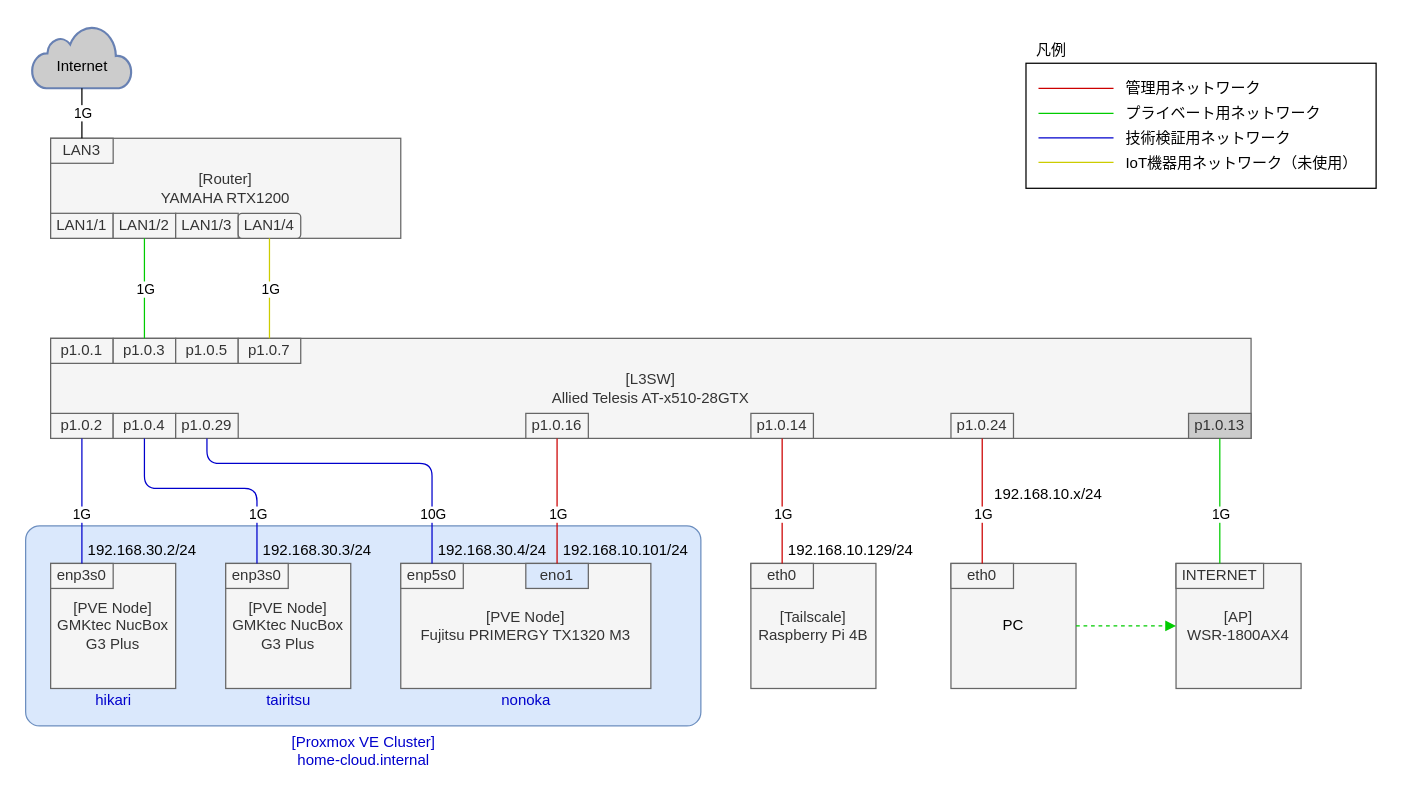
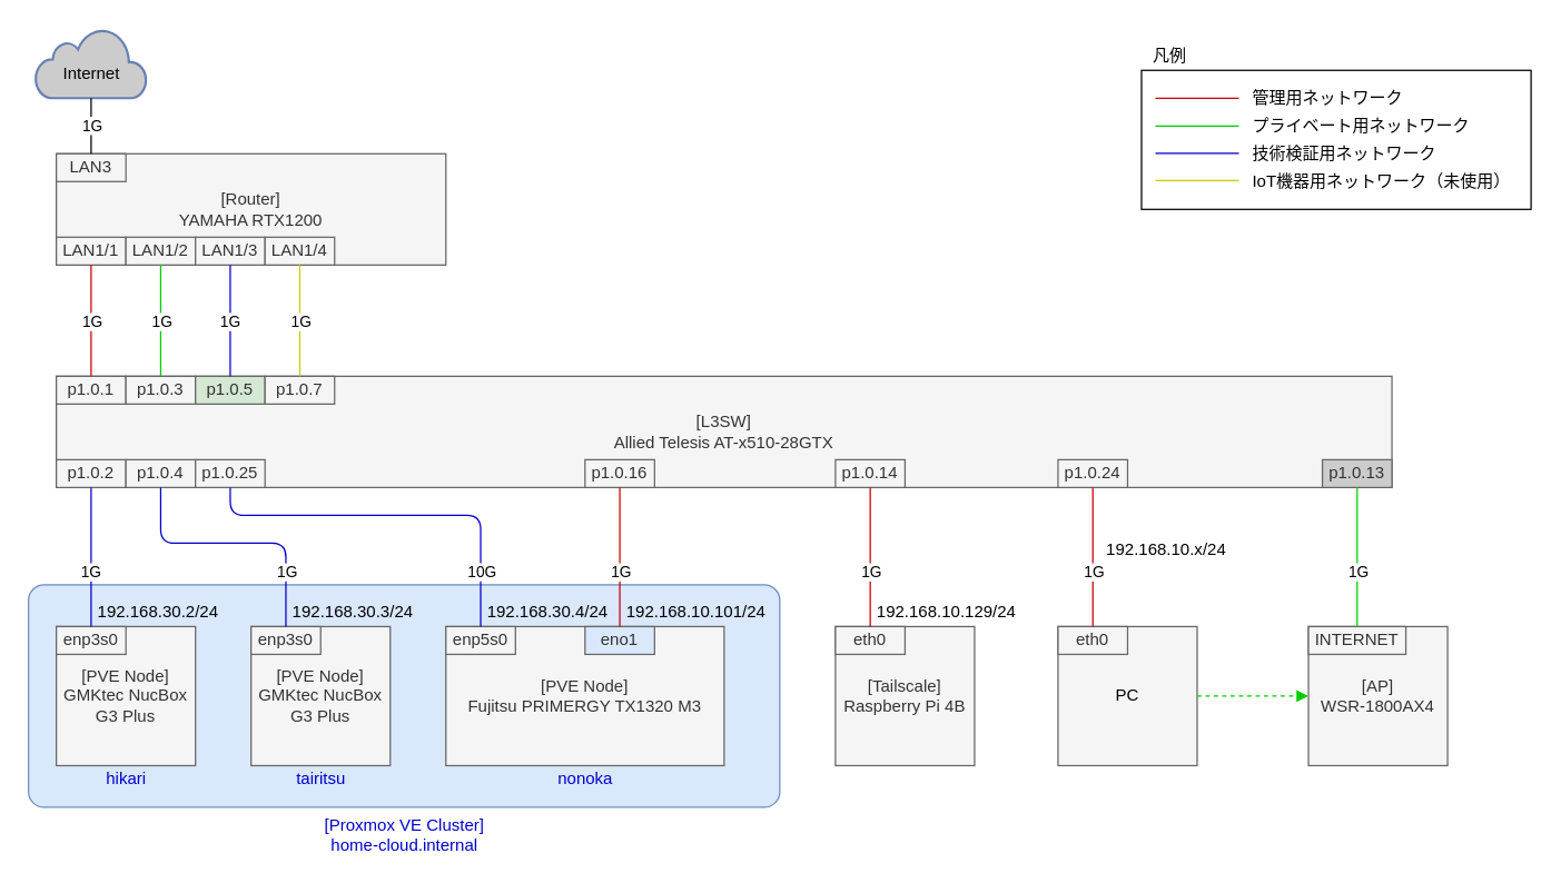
  <mxCell id="0" />
  <mxCell id="1" parent="0" />
  <mxCell id="2" value="" style="rounded=1;whiteSpace=wrap;html=1;fillColor=#dae8fc;strokeColor=#6c8ebf;arcSize=7;" vertex="1" parent="1"><mxGeometry x="20" y="420" width="540" height="160" as="geometry" /></mxCell>
  <mxCell id="3" value="&lt;div&gt;&lt;br&gt;&lt;/div&gt;Internet" style="html=1;outlineConnect=0;fillColor=#CCCCCC;strokeColor=#6881B3;gradientColor=none;gradientDirection=north;strokeWidth=2;shape=mxgraph.networks.cloud;fontColor=#000000;" vertex="1" parent="1"><mxGeometry x="25" y="20" width="80" height="50" as="geometry" /></mxCell>
  <mxCell id="4" value="&lt;div&gt;[Router]&lt;/div&gt;YAMAHA RTX1200" style="rounded=0;whiteSpace=wrap;html=1;fillColor=#f5f5f5;strokeColor=#666666;fontColor=#333333;" vertex="1" parent="1"><mxGeometry x="40" y="110" width="280" height="80" as="geometry" /></mxCell>
  <mxCell id="5" value="LAN3" style="rounded=0;whiteSpace=wrap;html=1;fillColor=#f5f5f5;strokeColor=#666666;fontColor=#333333;" vertex="1" parent="1"><mxGeometry x="40" y="110" width="50" height="20" as="geometry" /></mxCell>
  <mxCell id="6" value="" style="endArrow=none;html=1;rounded=0;entryX=0.5;entryY=1;entryDx=0;entryDy=0;entryPerimeter=0;exitX=0.5;exitY=0;exitDx=0;exitDy=0;" edge="1" parent="1" source="5" target="3"><mxGeometry width="50" height="50" relative="1" as="geometry"><mxPoint x="170" y="190" as="sourcePoint" /><mxPoint x="220" y="140" as="targetPoint" /></mxGeometry></mxCell>
  <mxCell id="7" value="1G" style="edgeLabel;html=1;align=center;verticalAlign=middle;resizable=0;points=[];" vertex="1" connectable="0" parent="6"><mxGeometry x="0.036" relative="1" as="geometry"><mxPoint as="offset" /></mxGeometry></mxCell>
  <mxCell id="8" value="&lt;div&gt;[L3SW]&lt;/div&gt;Allied Telesis AT-x510-28GTX" style="rounded=0;whiteSpace=wrap;html=1;fillColor=#f5f5f5;strokeColor=#666666;fontColor=#333333;" vertex="1" parent="1"><mxGeometry x="40" y="270" width="960" height="80" as="geometry" /></mxCell>
  <mxCell id="9" value="LAN1/1" style="rounded=0;whiteSpace=wrap;html=1;fillColor=#f5f5f5;strokeColor=#666666;fontColor=#333333;" vertex="1" parent="1"><mxGeometry x="40" y="170" width="50" height="20" as="geometry" /></mxCell>
  <mxCell id="10" value="LAN1/2" style="rounded=0;whiteSpace=wrap;html=1;fillColor=#f5f5f5;strokeColor=#666666;fontColor=#333333;" vertex="1" parent="1"><mxGeometry x="90" y="170" width="50" height="20" as="geometry" /></mxCell>
  <mxCell id="11" value="LAN1/3" style="rounded=0;whiteSpace=wrap;html=1;fillColor=#f5f5f5;strokeColor=#666666;fontColor=#333333;" vertex="1" parent="1"><mxGeometry x="140" y="170" width="50" height="20" as="geometry" /></mxCell>
- <mxCell id="12" value="LAN1/4" style="whiteSpace=wrap;html=1;fillColor=#f5f5f5;strokeColor=#666666;fontColor=#333333;rounded=1;" vertex="1" parent="1"><mxGeometry x="190" y="170" width="50" height="20" as="geometry" /></mxCell>
+ <mxCell id="12" value="LAN1/4" style="rounded=0;whiteSpace=wrap;html=1;fillColor=#f5f5f5;strokeColor=#666666;fontColor=#333333;" vertex="1" parent="1"><mxGeometry x="190" y="170" width="50" height="20" as="geometry" /></mxCell>
  <mxCell id="13" value="p1.0.1" style="rounded=0;whiteSpace=wrap;html=1;fillColor=#f5f5f5;strokeColor=#666666;fontColor=#333333;" vertex="1" parent="1"><mxGeometry x="40" y="270" width="50" height="20" as="geometry" /></mxCell>
  <mxCell id="14" value="p1.0.3" style="rounded=0;whiteSpace=wrap;html=1;fillColor=#f5f5f5;strokeColor=#666666;fontColor=#333333;" vertex="1" parent="1"><mxGeometry x="90" y="270" width="50" height="20" as="geometry" /></mxCell>
- <mxCell id="15" value="p1.0.5" style="rounded=0;whiteSpace=wrap;html=1;fillColor=#f5f5f5;strokeColor=#666666;fontColor=#333333;" vertex="1" parent="1"><mxGeometry x="140" y="270" width="50" height="20" as="geometry" /></mxCell>
+ <mxCell id="15" value="p1.0.5" style="rounded=0;whiteSpace=wrap;html=1;fillColor=#d5e8d4;strokeColor=#666666;fontColor=#333333;" vertex="1" parent="1"><mxGeometry x="140" y="270" width="50" height="20" as="geometry" /></mxCell>
  <mxCell id="16" value="p1.0.7" style="rounded=0;whiteSpace=wrap;html=1;fillColor=#f5f5f5;strokeColor=#666666;fontColor=#333333;" vertex="1" parent="1"><mxGeometry x="190" y="270" width="50" height="20" as="geometry" /></mxCell>
+ <mxCell id="17" value="" style="endArrow=none;html=1;rounded=0;entryX=0.5;entryY=1;entryDx=0;entryDy=0;exitX=0.5;exitY=0;exitDx=0;exitDy=0;strokeColor=#CC0000;" edge="1" parent="1" source="13" target="9"><mxGeometry width="50" height="50" relative="1" as="geometry"><mxPoint x="200" y="240" as="sourcePoint" /><mxPoint x="250" y="190" as="targetPoint" /></mxGeometry></mxCell>
+ <mxCell id="18" value="1G" style="edgeLabel;html=1;align=center;verticalAlign=middle;resizable=0;points=[];" vertex="1" connectable="0" parent="17"><mxGeometry x="0.001" relative="1" as="geometry"><mxPoint as="offset" /></mxGeometry></mxCell>
  <mxCell id="19" value="" style="endArrow=none;html=1;rounded=0;entryX=0.5;entryY=1;entryDx=0;entryDy=0;exitX=0.5;exitY=0;exitDx=0;exitDy=0;strokeColor=#00CC00;" edge="1" parent="1" source="14" target="10"><mxGeometry width="50" height="50" relative="1" as="geometry"><mxPoint x="200" y="240" as="sourcePoint" /><mxPoint x="250" y="190" as="targetPoint" /></mxGeometry></mxCell>
  <mxCell id="20" value="1G" style="edgeLabel;html=1;align=center;verticalAlign=middle;resizable=0;points=[];" vertex="1" connectable="0" parent="19"><mxGeometry x="0.006" relative="1" as="geometry"><mxPoint as="offset" /></mxGeometry></mxCell>
+ <mxCell id="21" value="" style="endArrow=none;html=1;rounded=0;entryX=0.5;entryY=1;entryDx=0;entryDy=0;exitX=0.5;exitY=0;exitDx=0;exitDy=0;strokeColor=#0000CC;" edge="1" parent="1" source="15" target="11"><mxGeometry width="50" height="50" relative="1" as="geometry"><mxPoint x="200" y="240" as="sourcePoint" /><mxPoint x="250" y="190" as="targetPoint" /></mxGeometry></mxCell>
+ <mxCell id="22" value="1G" style="edgeLabel;html=1;align=center;verticalAlign=middle;resizable=0;points=[];" vertex="1" connectable="0" parent="21"><mxGeometry x="0.006" y="1" relative="1" as="geometry"><mxPoint as="offset" /></mxGeometry></mxCell>
  <mxCell id="23" value="" style="endArrow=none;html=1;rounded=0;entryX=0.5;entryY=1;entryDx=0;entryDy=0;exitX=0.5;exitY=0;exitDx=0;exitDy=0;strokeColor=#CCCC00;" edge="1" parent="1" source="16" target="12"><mxGeometry width="50" height="50" relative="1" as="geometry"><mxPoint x="200" y="240" as="sourcePoint" /><mxPoint x="250" y="190" as="targetPoint" /></mxGeometry></mxCell>
  <mxCell id="24" value="1G" style="edgeLabel;html=1;align=center;verticalAlign=middle;resizable=0;points=[];" vertex="1" connectable="0" parent="23"><mxGeometry x="0.001" relative="1" as="geometry"><mxPoint as="offset" /></mxGeometry></mxCell>
  <mxCell id="25" value="p1.0.14" style="rounded=0;whiteSpace=wrap;html=1;fillColor=#f5f5f5;strokeColor=#666666;fontColor=#333333;" vertex="1" parent="1"><mxGeometry x="600" y="330" width="50" height="20" as="geometry" /></mxCell>
  <mxCell id="26" value="p1.0.2" style="rounded=0;whiteSpace=wrap;html=1;fillColor=#f5f5f5;strokeColor=#666666;fontColor=#333333;" vertex="1" parent="1"><mxGeometry x="40" y="330" width="50" height="20" as="geometry" /></mxCell>
  <mxCell id="27" value="p1.0.4" style="rounded=0;whiteSpace=wrap;html=1;fillColor=#f5f5f5;strokeColor=#666666;fontColor=#333333;" vertex="1" parent="1"><mxGeometry x="90" y="330" width="50" height="20" as="geometry" /></mxCell>
  <mxCell id="28" value="p1.0.13" style="rounded=0;whiteSpace=wrap;html=1;fillColor=#cccccc;strokeColor=#666666;fontColor=#333333;" vertex="1" parent="1"><mxGeometry x="950" y="330" width="50" height="20" as="geometry" /></mxCell>
  <mxCell id="29" value="p1.0.16" style="rounded=0;whiteSpace=wrap;html=1;fillColor=#f5f5f5;strokeColor=#666666;fontColor=#333333;" vertex="1" parent="1"><mxGeometry x="420" y="330" width="50" height="20" as="geometry" /></mxCell>
  <mxCell id="30" value="p1.0.24" style="rounded=0;whiteSpace=wrap;html=1;fillColor=#f5f5f5;strokeColor=#666666;fontColor=#333333;" vertex="1" parent="1"><mxGeometry x="760" y="330" width="50" height="20" as="geometry" /></mxCell>
- <mxCell id="31" value="p1.0.29" style="rounded=0;whiteSpace=wrap;html=1;fillColor=#f5f5f5;strokeColor=#666666;fontColor=#333333;" vertex="1" parent="1"><mxGeometry x="140" y="330" width="50" height="20" as="geometry" /></mxCell>
+ <mxCell id="31" value="p1.0.25" style="rounded=0;whiteSpace=wrap;html=1;fillColor=#f5f5f5;strokeColor=#666666;fontColor=#333333;" vertex="1" parent="1"><mxGeometry x="140" y="330" width="50" height="20" as="geometry" /></mxCell>
  <mxCell id="32" value="[PVE Node]&lt;div&gt;GMKtec NucBox&lt;/div&gt;&lt;div&gt;G3 Plus&lt;/div&gt;" style="rounded=0;whiteSpace=wrap;html=1;fillColor=#f5f5f5;strokeColor=#666666;fontColor=#333333;align=center;" vertex="1" parent="1"><mxGeometry x="40" y="450" width="100" height="100" as="geometry" /></mxCell>
  <mxCell id="33" value="enp3s0" style="rounded=0;whiteSpace=wrap;html=1;fillColor=#f5f5f5;strokeColor=#666666;fontColor=#333333;" vertex="1" parent="1"><mxGeometry x="40" y="450" width="50" height="20" as="geometry" /></mxCell>
  <mxCell id="34" value="[PVE Node]&lt;div&gt;GMKtec NucBox&lt;/div&gt;&lt;div&gt;G3 Plus&lt;/div&gt;" style="rounded=0;whiteSpace=wrap;html=1;fillColor=#f5f5f5;strokeColor=#666666;fontColor=#333333;align=center;" vertex="1" parent="1"><mxGeometry x="180" y="450" width="100" height="100" as="geometry" /></mxCell>
  <mxCell id="35" value="enp3s0" style="rounded=0;whiteSpace=wrap;html=1;fillColor=#f5f5f5;strokeColor=#666666;fontColor=#333333;" vertex="1" parent="1"><mxGeometry x="180" y="450" width="50" height="20" as="geometry" /></mxCell>
  <mxCell id="36" value="[PVE Node]&lt;div&gt;Fujitsu PRIMERGY TX1320 M3&lt;/div&gt;" style="rounded=0;whiteSpace=wrap;html=1;fillColor=#f5f5f5;strokeColor=#666666;fontColor=#333333;" vertex="1" parent="1"><mxGeometry x="320" y="450" width="200" height="100" as="geometry" /></mxCell>
  <mxCell id="37" value="enp5s0" style="rounded=0;whiteSpace=wrap;html=1;fillColor=#f5f5f5;strokeColor=#666666;fontColor=#333333;" vertex="1" parent="1"><mxGeometry x="320" y="450" width="50" height="20" as="geometry" /></mxCell>
  <mxCell id="38" value="" style="endArrow=none;html=1;rounded=0;entryX=0.5;entryY=1;entryDx=0;entryDy=0;exitX=0.5;exitY=0;exitDx=0;exitDy=0;strokeColor=#0000CC;" edge="1" parent="1" source="33" target="26"><mxGeometry width="50" height="50" relative="1" as="geometry"><mxPoint x="280" y="400" as="sourcePoint" /><mxPoint x="330" y="350" as="targetPoint" /></mxGeometry></mxCell>
  <mxCell id="39" value="1G" style="edgeLabel;html=1;align=center;verticalAlign=middle;resizable=0;points=[];" vertex="1" connectable="0" parent="38"><mxGeometry x="-0.191" y="1" relative="1" as="geometry"><mxPoint as="offset" /></mxGeometry></mxCell>
  <mxCell id="40" value="" style="endArrow=none;html=1;rounded=1;entryX=0.5;entryY=1;entryDx=0;entryDy=0;exitX=0.5;exitY=0;exitDx=0;exitDy=0;edgeStyle=orthogonalEdgeStyle;curved=0;strokeColor=#0000CC;" edge="1" parent="1" source="35" target="27"><mxGeometry width="50" height="50" relative="1" as="geometry"><mxPoint x="280" y="400" as="sourcePoint" /><mxPoint x="330" y="350" as="targetPoint" /><Array as="points"><mxPoint x="205" y="390" /><mxPoint x="115" y="390" /></Array></mxGeometry></mxCell>
  <mxCell id="41" value="1G" style="edgeLabel;html=1;align=center;verticalAlign=middle;resizable=0;points=[];" vertex="1" connectable="0" parent="40"><mxGeometry x="-0.58" relative="1" as="geometry"><mxPoint as="offset" /></mxGeometry></mxCell>
  <mxCell id="42" value="" style="endArrow=none;html=1;rounded=1;entryX=0.5;entryY=1;entryDx=0;entryDy=0;exitX=0.5;exitY=0;exitDx=0;exitDy=0;edgeStyle=orthogonalEdgeStyle;curved=0;strokeColor=#0000CC;" edge="1" parent="1" source="37" target="31"><mxGeometry width="50" height="50" relative="1" as="geometry"><mxPoint x="280" y="400" as="sourcePoint" /><mxPoint x="330" y="350" as="targetPoint" /><Array as="points"><mxPoint x="345" y="370" /><mxPoint x="165" y="370" /></Array></mxGeometry></mxCell>
  <mxCell id="43" value="10G" style="edgeLabel;html=1;align=center;verticalAlign=middle;resizable=0;points=[];" vertex="1" connectable="0" parent="42"><mxGeometry x="-0.711" relative="1" as="geometry"><mxPoint as="offset" /></mxGeometry></mxCell>
  <mxCell id="44" value="[AP]&lt;br&gt;&lt;div&gt;WSR-1800AX4&lt;/div&gt;" style="rounded=0;whiteSpace=wrap;html=1;fillColor=#f5f5f5;strokeColor=#666666;fontColor=#333333;" vertex="1" parent="1"><mxGeometry x="940" y="450" width="100" height="100" as="geometry" /></mxCell>
  <mxCell id="45" value="INTERNET" style="rounded=0;whiteSpace=wrap;html=1;fillColor=#f5f5f5;strokeColor=#666666;fontColor=#333333;" vertex="1" parent="1"><mxGeometry x="940" y="450" width="70" height="20" as="geometry" /></mxCell>
  <mxCell id="46" value="" style="endArrow=none;html=1;rounded=0;entryX=0.5;entryY=1;entryDx=0;entryDy=0;exitX=0.5;exitY=0;exitDx=0;exitDy=0;curved=0;strokeColor=#00CC00;" edge="1" parent="1" source="45" target="28"><mxGeometry width="50" height="50" relative="1" as="geometry"><mxPoint x="590" y="380" as="sourcePoint" /><mxPoint x="640" y="330" as="targetPoint" /></mxGeometry></mxCell>
  <mxCell id="47" value="1G" style="edgeLabel;html=1;align=center;verticalAlign=middle;resizable=0;points=[];" vertex="1" connectable="0" parent="46"><mxGeometry x="-0.208" relative="1" as="geometry"><mxPoint as="offset" /></mxGeometry></mxCell>
  <mxCell id="48" value="eno1" style="rounded=0;whiteSpace=wrap;html=1;fillColor=#dae8fc;strokeColor=#666666;fontColor=#333333;" vertex="1" parent="1"><mxGeometry x="420" y="450" width="50" height="20" as="geometry" /></mxCell>
  <mxCell id="49" value="" style="endArrow=none;html=1;rounded=0;entryX=0.5;entryY=1;entryDx=0;entryDy=0;exitX=0.5;exitY=0;exitDx=0;exitDy=0;curved=0;strokeColor=#CC0000;" edge="1" parent="1" source="48" target="29"><mxGeometry width="50" height="50" relative="1" as="geometry"><mxPoint x="410" y="550" as="sourcePoint" /><mxPoint x="460" y="500" as="targetPoint" /></mxGeometry></mxCell>
  <mxCell id="50" value="1G" style="edgeLabel;html=1;align=center;verticalAlign=middle;resizable=0;points=[];" vertex="1" connectable="0" parent="49"><mxGeometry x="-0.202" relative="1" as="geometry"><mxPoint as="offset" /></mxGeometry></mxCell>
  <mxCell id="51" value="&lt;div&gt;[Tailscale]&lt;/div&gt;Raspberry Pi 4B" style="rounded=0;whiteSpace=wrap;html=1;fillColor=#f5f5f5;strokeColor=#666666;fontColor=#333333;" vertex="1" parent="1"><mxGeometry x="600" y="450" width="100" height="100" as="geometry" /></mxCell>
  <mxCell id="52" value="eth0" style="rounded=0;whiteSpace=wrap;html=1;fillColor=#f5f5f5;strokeColor=#666666;fontColor=#333333;" vertex="1" parent="1"><mxGeometry x="600" y="450" width="50" height="20" as="geometry" /></mxCell>
  <mxCell id="53" value="192.168.30.2/24" style="text;html=1;align=left;verticalAlign=middle;resizable=0;points=[];autosize=1;strokeColor=none;fillColor=none;spacing=0;" vertex="1" parent="1"><mxGeometry x="70" y="430" width="110" height="20" as="geometry" /></mxCell>
  <mxCell id="54" value="192.168.30.3/24" style="text;html=1;align=left;verticalAlign=middle;resizable=0;points=[];autosize=1;strokeColor=none;fillColor=none;spacing=0;" vertex="1" parent="1"><mxGeometry x="210" y="430" width="110" height="20" as="geometry" /></mxCell>
  <mxCell id="55" value="192.168.30.4/24" style="text;html=1;align=left;verticalAlign=middle;resizable=0;points=[];autosize=1;strokeColor=none;fillColor=none;spacing=0;" vertex="1" parent="1"><mxGeometry x="350" y="430" width="110" height="20" as="geometry" /></mxCell>
  <mxCell id="56" value="192.168.10.101/24" style="text;html=1;align=left;verticalAlign=middle;resizable=0;points=[];autosize=1;strokeColor=none;fillColor=none;spacing=0;" vertex="1" parent="1"><mxGeometry x="450" y="430" width="120" height="20" as="geometry" /></mxCell>
  <mxCell id="57" value="" style="endArrow=none;html=1;rounded=0;entryX=0.5;entryY=1;entryDx=0;entryDy=0;exitX=0.5;exitY=0;exitDx=0;exitDy=0;strokeColor=#CC0000;" edge="1" parent="1" source="52" target="25"><mxGeometry width="50" height="50" relative="1" as="geometry"><mxPoint x="410" y="430" as="sourcePoint" /><mxPoint x="460" y="380" as="targetPoint" /></mxGeometry></mxCell>
  <mxCell id="58" value="1G" style="edgeLabel;html=1;align=center;verticalAlign=middle;resizable=0;points=[];" vertex="1" connectable="0" parent="57"><mxGeometry x="-0.191" relative="1" as="geometry"><mxPoint as="offset" /></mxGeometry></mxCell>
  <mxCell id="59" value="192.168.10.129/24" style="text;html=1;align=left;verticalAlign=middle;resizable=0;points=[];autosize=1;strokeColor=none;fillColor=none;spacing=0;" vertex="1" parent="1"><mxGeometry x="630" y="430" width="120" height="20" as="geometry" /></mxCell>
  <mxCell id="60" value="&lt;font color=&quot;#000000&quot;&gt;PC&lt;/font&gt;" style="rounded=0;whiteSpace=wrap;html=1;fillColor=#f5f5f5;strokeColor=#666666;fontColor=#333333;" vertex="1" parent="1"><mxGeometry x="760" y="450" width="100" height="100" as="geometry" /></mxCell>
  <mxCell id="61" value="eth0" style="rounded=0;whiteSpace=wrap;html=1;fillColor=#f5f5f5;strokeColor=#666666;fontColor=#333333;" vertex="1" parent="1"><mxGeometry x="760" y="450" width="50" height="20" as="geometry" /></mxCell>
  <mxCell id="62" value="" style="endArrow=none;html=1;rounded=0;entryX=0.5;entryY=1;entryDx=0;entryDy=0;exitX=0.5;exitY=0;exitDx=0;exitDy=0;strokeColor=#CC0000;" edge="1" parent="1" source="61" target="30"><mxGeometry width="50" height="50" relative="1" as="geometry"><mxPoint x="580" y="380" as="sourcePoint" /><mxPoint x="630" y="330" as="targetPoint" /></mxGeometry></mxCell>
  <mxCell id="63" value="1G" style="edgeLabel;html=1;align=center;verticalAlign=middle;resizable=0;points=[];" vertex="1" connectable="0" parent="62"><mxGeometry x="-0.197" relative="1" as="geometry"><mxPoint as="offset" /></mxGeometry></mxCell>
  <mxCell id="64" value="192.168.10.x/24" style="text;html=1;align=left;verticalAlign=middle;resizable=0;points=[];autosize=1;strokeColor=none;fillColor=none;spacing=0;" vertex="1" parent="1"><mxGeometry x="795" y="385" width="110" height="20" as="geometry" /></mxCell>
  <mxCell id="65" value="hikari" style="text;html=1;align=center;verticalAlign=middle;resizable=0;points=[];autosize=1;strokeColor=none;fillColor=none;spacing=0;fontColor=#0000CC;" vertex="1" parent="1"><mxGeometry x="65" y="550" width="50" height="20" as="geometry" /></mxCell>
  <mxCell id="66" value="tairitsu" style="text;html=1;align=center;verticalAlign=middle;resizable=0;points=[];autosize=1;strokeColor=none;fillColor=none;spacing=0;fontColor=#0000CC;" vertex="1" parent="1"><mxGeometry x="205" y="550" width="50" height="20" as="geometry" /></mxCell>
  <mxCell id="67" value="nonoka" style="text;html=1;align=center;verticalAlign=middle;resizable=0;points=[];autosize=1;strokeColor=none;fillColor=none;spacing=0;fontColor=#0000CC;" vertex="1" parent="1"><mxGeometry x="390" y="550" width="60" height="20" as="geometry" /></mxCell>
  <mxCell id="68" value="[Proxmox VE Cluster]&lt;div&gt;home-cloud.internal&lt;/div&gt;" style="text;html=1;align=center;verticalAlign=middle;resizable=0;points=[];autosize=1;strokeColor=none;fillColor=none;spacing=0;fontColor=#0000CC;" vertex="1" parent="1"><mxGeometry x="225" y="580" width="130" height="40" as="geometry" /></mxCell>
  <mxCell id="69" value="" style="rounded=0;whiteSpace=wrap;html=1;" vertex="1" parent="1"><mxGeometry x="820" y="50" width="280" height="100" as="geometry" /></mxCell>
  <mxCell id="70" value="" style="endArrow=none;html=1;rounded=0;strokeColor=#CC0000;" edge="1" parent="1"><mxGeometry width="50" height="50" relative="1" as="geometry"><mxPoint x="830" y="70" as="sourcePoint" /><mxPoint x="890" y="70" as="targetPoint" /></mxGeometry></mxCell>
  <mxCell id="71" value="" style="endArrow=none;html=1;rounded=0;strokeColor=#00CC00;" edge="1" parent="1"><mxGeometry width="50" height="50" relative="1" as="geometry"><mxPoint x="830" y="90" as="sourcePoint" /><mxPoint x="890" y="90" as="targetPoint" /></mxGeometry></mxCell>
  <mxCell id="72" value="" style="endArrow=none;html=1;rounded=0;strokeColor=#0000CC;" edge="1" parent="1"><mxGeometry width="50" height="50" relative="1" as="geometry"><mxPoint x="830" y="109.66" as="sourcePoint" /><mxPoint x="890" y="109.66" as="targetPoint" /></mxGeometry></mxCell>
  <mxCell id="73" value="" style="endArrow=none;html=1;rounded=0;strokeColor=#CCCC00;" edge="1" parent="1"><mxGeometry width="50" height="50" relative="1" as="geometry"><mxPoint x="830" y="129.31" as="sourcePoint" /><mxPoint x="890" y="129.31" as="targetPoint" /></mxGeometry></mxCell>
  <mxCell id="74" value="管理用ネットワーク" style="text;html=1;align=left;verticalAlign=middle;resizable=0;points=[];autosize=1;strokeColor=none;fillColor=none;spacing=0;" vertex="1" parent="1"><mxGeometry x="900" y="60" width="120" height="20" as="geometry" /></mxCell>
  <mxCell id="75" value="プライベート用ネットワーク" style="text;html=1;align=left;verticalAlign=middle;resizable=0;points=[];autosize=1;strokeColor=none;fillColor=none;spacing=0;" vertex="1" parent="1"><mxGeometry x="900" y="80" width="160" height="20" as="geometry" /></mxCell>
  <mxCell id="76" value="技術検証用ネットワーク" style="text;html=1;align=left;verticalAlign=middle;resizable=0;points=[];autosize=1;strokeColor=none;fillColor=none;spacing=0;" vertex="1" parent="1"><mxGeometry x="900" y="100" width="140" height="20" as="geometry" /></mxCell>
  <mxCell id="77" value="IoT機器用ネットワーク（未使用）" style="text;html=1;align=left;verticalAlign=middle;resizable=0;points=[];autosize=1;strokeColor=none;fillColor=none;spacing=0;" vertex="1" parent="1"><mxGeometry x="900" y="120" width="190" height="20" as="geometry" /></mxCell>
  <mxCell id="78" value="凡例" style="text;html=1;align=center;verticalAlign=middle;resizable=0;points=[];autosize=1;strokeColor=none;fillColor=none;spacing=0;" vertex="1" parent="1"><mxGeometry x="820" y="30" width="40" height="20" as="geometry" /></mxCell>
  <mxCell id="79" value="" style="endArrow=block;html=1;rounded=0;exitX=1;exitY=0.5;exitDx=0;exitDy=0;entryX=0;entryY=0.5;entryDx=0;entryDy=0;strokeColor=#00CC00;dashed=1;" edge="1" parent="1" source="60" target="44"><mxGeometry width="50" height="50" relative="1" as="geometry"><mxPoint x="890" y="500" as="sourcePoint" /><mxPoint x="920" y="500" as="targetPoint" /></mxGeometry></mxCell>
